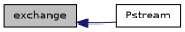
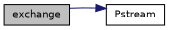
  digraph {
    rankdir=LR
    node [color=black fontname=Helvetica fontsize=10 shape=record]
    n1 [fillcolor=grey75 fontcolor=black height=0.2 label=exchange style=filled width=0.4]
    n2 [height=0.2 label=Pstream width=0.4]
-   n1 -> n2 [color=midnightblue dir=back fontname=Helvetica fontsize=10 labelfontname=Helvetica labelfontsize=10 style=solid]
+   n2 -> n1 [color=midnightblue dir=back fontname=Helvetica fontsize=10 labelfontname=Helvetica labelfontsize=10 style=solid]
  }
